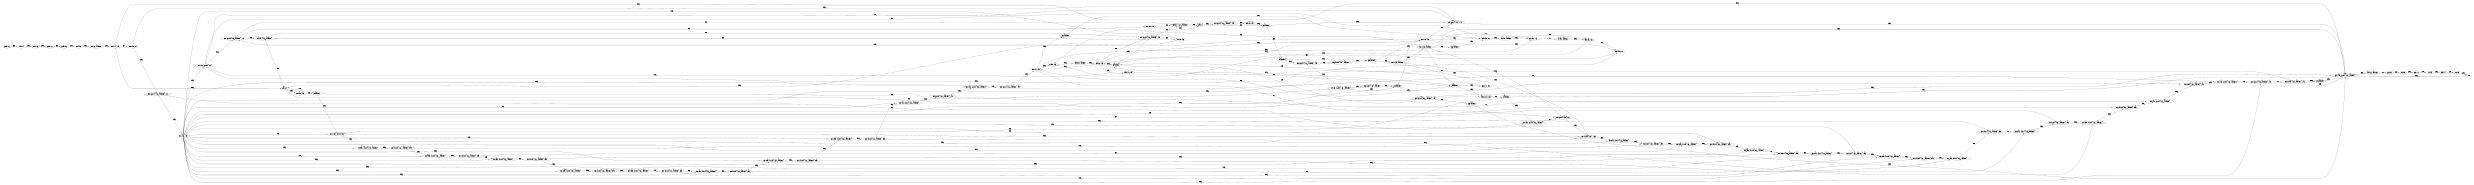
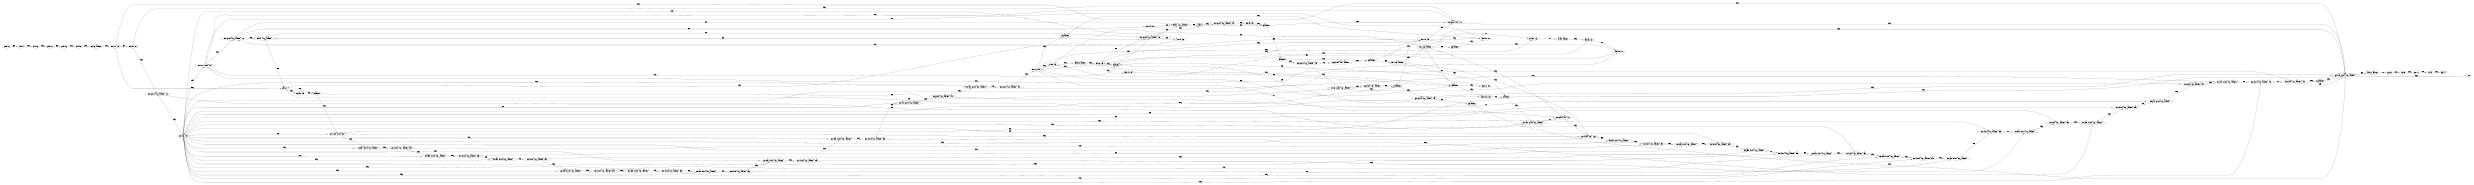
  digraph {
    fontname="DejaVu Serif"
    rankdir=LR
    node [fontname="DejaVu Serif"]
    edge [fontname="DejaVu Serif"]
    n1 [label="push r15"]
    n2 [label="push r14"]
    n3 [label="push r13"]
    n4 [label="push r12"]
    n5 [label="push rbp"]
    n6 [label="push rbx"]
    n7 [label="sub rsp , address"]
    n8 [label="mov r14 , rdi"]
    n9 [label="mov rbx , rsi"]
    n10 [label="call r14"]
    n11 [label="call r14"]
    n12 [label="mov qword [ rsp + address ] , rsi"]
    n13 [label="mov qword [ rbx ] , r12"]
    n14 [label="mov qword [ rsp + address ] , rax"]
    n15 [label="je address"]
    n16 [label="test rax , rax"]
    n17 [label="je address"]
    n18 [label="mov qword [ rsp + address ] , rax"]
    n19 [label="mov rbp , rdx"]
    n20 [label="mov rax , qword [ rsp + address ]"]
    n21 [label="mov rax , qword [ rsp + address ]"]
    n22 [label="mov r12 , qword [ rsi ]"]
    n23 [label="mov dword [ rbp ] , r15d"]
    n24 [label="mov dword [ rbp + address ] , eax"]
    n25 [label="mov dword [ rbp + address ] , eax"]
    n26 [label="mov dword [ rbp + address ] , eax"]
    n27 [label="mov dword [ rbp + address ] , eax"]
    n28 [label="mov dword [ rbp + address ] , eax"]
    n29 [label="mov dword [ rbp + address ] , eax"]
    n30 [label="mov dword [ rbp + address ] , eax"]
    n31 [label="mov dword [ rbp + address ] , eax"]
    n32 [label="mov qword [ rbp + address ] , rax"]
    n33 [label="mov qword [ rbp + address ] , rax"]
    n34 [label="mov qword [ rsp + address ] , rbp"]
    n35 [label="mov rsi , rbp"]
    n36 [label="mov r15d , dword [ rbp ]"]
    n37 [label="mov eax , dword [ rbp + address ]"]
    n38 [label="mov eax , dword [ rbp + address ]"]
    n39 [label="mov eax , dword [ rbp + address ]"]
    n40 [label="mov eax , dword [ rbp + address ]"]
    n41 [label="mov eax , dword [ rbp + address ]"]
    n42 [label="mov eax , dword [ rbp + address ]"]
    n43 [label="mov eax , dword [ rbp + address ]"]
    n44 [label="mov eax , dword [ rbp + address ]"]
    n45 [label="mov rax , qword [ rbp + address ]"]
    n46 [label="mov rax , qword [ rbp + address ]"]
    n47 [label="mov qword [ rax ] , r13"]
    n48 [label="mov qword [ rsp + address ] , r12"]
    n49 [label="mov rbx , r12"]
    n50 [label="mov rbx , r12"]
    n51 [label="je address"]
    n52 [label="mov eax , dword [ rsp + address ]"]
    n53 [label="mov eax , dword [ rsp + address ]"]
    n54 [label="mov eax , dword [ rsp + address ]"]
    n55 [label="mov eax , dword [ rsp + address ]"]
    n56 [label="mov eax , dword [ rsp + address ]"]
    n57 [label="mov eax , dword [ rsp + address ]"]
    n58 [label="mov eax , dword [ rsp + address ]"]
    n59 [label="mov eax , dword [ rsp + address ]"]
    n60 [label="mov rax , qword [ rsp + address ]"]
    n61 [label="mov rax , qword [ rsp + address ]"]
    n62 [label="jmp address"]
    n63 [label="lea rdi , [ rsp + address ]"]
    n64 [label="js address"]
    n65 [label="mov dword [ rsp + address ] , eax"]
    n66 [label="mov dword [ rsp + address ] , eax"]
    n67 [label="mov dword [ rsp + address ] , eax"]
    n68 [label="mov dword [ rsp + address ] , eax"]
    n69 [label="mov dword [ rsp + address ] , eax"]
    n70 [label="mov dword [ rsp + address ] , eax"]
    n71 [label="mov dword [ rsp + address ] , eax"]
    n72 [label="mov dword [ rsp + address ] , eax"]
    n73 [label="mov qword [ rsp + address ] , rax"]
    n74 [label="mov qword [ rsp + address ] , rax"]
    n75 [label="mov rsi , rdx"]
    n76 [label="lea rdi , [ rsp + address ]"]
-   n77 [label="sar rbx , address"]
    n78 [label="or rbx , r13"]
    n79 [label="mov qword [ rsp + address ] , rbx"]
    n80 [label="test r15d , r15d"]
    n81 [label="test rax , rax"]
    n82 [label="call symbol"]
    n83 [label="add rsp , address"]
    n84 [label=retn]
    n85 [label="mov qword [ rsp + address ] , rax"]
    n86 [label="jne address"]
    n87 [label="cmp dword [ rax ] , address"]
    n88 [label="mov rcx , qword [ rsp + address ]"]
    n89 [label="mov r15d , address"]
    n90 [label="cmp dword [ rcx ] , address"]
    n91 [label="jne address"]
    n92 [label="mov r13d , address"]
    n93 [label="pop rbx"]
    n94 [label="jmp address"]
    n95 [label="mov rax , r13"]
    n96 [label="je address"]
    n97 [label="pop rbp"]
    n98 [label="pop r12"]
    n99 [label="pop r13"]
    n100 [label="pop r14"]
-   n101 [label="pop r15"]
    n102 [label="sar rax , address"]
    n103 [label="and ebx , address"]
    n104 [label="cmp r12 , rbx"]
    n105 [label="add rax , rbx"]
    n106 [label="add rbx , rax"]
    n107 [label="cmp r13 , rbx"]
    n108 [label="mov r12 , rbx"]
    n109 [label="mov r13 , rbx"]
    n110 [label="jmp address"]
    n111 [label="jmp address"]
    n1 -> n2 [label=CFG]
    n2 -> n3 [label=CFG]
    n3 -> n4 [label=CFG]
    n4 -> n5 [label=CFG]
    n5 -> n6 [label=CFG]
    n6 -> n7 [label=CFG]
    n7 -> n8 [label=CFG]
    n8 -> n9 [label=CFG]
    n8 -> n10 [label=DFG]
    n8 -> n11 [label=DFG]
    n9 -> n12 [label=CFG]
    n9 -> n13 [label=DFG]
    n10 -> n14 [label=DFG]
    n10 -> n15 [label=DFG]
    n11 -> n16 [label=CFG]
    n11 -> n17 [label=DFG]
    n11 -> n18 [label=DFG]
    n12 -> n19 [label=CFG]
    n12 -> n20 [label=DFG]
    n13 -> n21 [label=CFG]
    n14 -> n21 [label=DFG]
    n14 -> n81 [label=CFG]
    n15 -> n13 [label=CFG]
    n15 -> n82 [label=CFG]
    n16 -> n17 [label=CFG]
    n17 -> n36 [label=CFG]
    n17 -> n88 [label=CFG]
    n18 -> n21 [label=DFG]
    n18 -> n111 [label=CFG]
    n19 -> n22 [label=CFG]
    n19 -> n23 [label=DFG]
    n19 -> n24 [label=DFG]
    n19 -> n25 [label=DFG]
    n19 -> n26 [label=DFG]
    n19 -> n27 [label=DFG]
    n19 -> n28 [label=DFG]
    n19 -> n29 [label=DFG]
    n19 -> n30 [label=DFG]
    n19 -> n31 [label=DFG]
    n19 -> n32 [label=DFG]
    n19 -> n33 [label=DFG]
    n19 -> n34 [label=DFG]
    n19 -> n35 [label=DFG]
    n19 -> n36 [label=DFG]
    n19 -> n37 [label=DFG]
    n19 -> n38 [label=DFG]
    n19 -> n39 [label=DFG]
    n19 -> n40 [label=DFG]
    n19 -> n41 [label=DFG]
    n19 -> n42 [label=DFG]
    n19 -> n43 [label=DFG]
    n19 -> n44 [label=DFG]
    n19 -> n45 [label=DFG]
    n19 -> n46 [label=DFG]
    n20 -> n47 [label=DFG]
    n21 -> n83 [label=CFG]
    n21 -> n84 [label=DFG]
    n22 -> n13 [label=DFG]
    n22 -> n48 [label=DFG]
    n22 -> n49 [label=DFG]
    n22 -> n50 [label=DFG]
    n22 -> n51 [label=DFG]
    n23 -> n52 [label=CFG]
    n24 -> n53 [label=CFG]
    n25 -> n54 [label=CFG]
    n26 -> n55 [label=CFG]
    n27 -> n56 [label=CFG]
    n28 -> n57 [label=CFG]
    n29 -> n58 [label=CFG]
    n30 -> n59 [label=CFG]
    n31 -> n60 [label=CFG]
    n32 -> n61 [label=CFG]
    n33 -> n34 [label=CFG]
    n34 -> n21 [label=DFG]
    n34 -> n62 [label=CFG]
    n35 -> n11 [label=DFG]
    n35 -> n63 [label=CFG]
    n36 -> n23 [label=DFG]
    n36 -> n37 [label=CFG]
    n36 -> n64 [label=DFG]
    n37 -> n65 [label=DFG]
    n38 -> n66 [label=DFG]
    n39 -> n67 [label=DFG]
    n40 -> n68 [label=DFG]
    n41 -> n69 [label=DFG]
    n42 -> n70 [label=DFG]
    n43 -> n71 [label=DFG]
    n44 -> n72 [label=DFG]
    n45 -> n73 [label=DFG]
    n46 -> n74 [label=DFG]
    n47 -> n23 [label=CFG]
    n48 -> n63 [label=DFG]
    n48 -> n75 [label=CFG]
    n48 -> n76 [label=DFG]
-   n49 -> n77 [label=DFG]
    n50 -> n78 [label=DFG]
    n51 -> n79 [label=CFG]
    n51 -> n80 [label=CFG]
    n52 -> n24 [label=DFG]
    n53 -> n25 [label=DFG]
    n54 -> n26 [label=DFG]
    n55 -> n27 [label=DFG]
    n56 -> n28 [label=DFG]
    n57 -> n29 [label=DFG]
    n58 -> n30 [label=DFG]
    n59 -> n31 [label=DFG]
    n60 -> n32 [label=DFG]
    n61 -> n33 [label=DFG]
    n62 -> n21 [label=CFG]
    n63 -> n11 [label=DFG]
    n64 -> n20 [label=CFG]
    n64 -> n21 [label=CFG]
    n65 -> n38 [label=CFG]
    n65 -> n52 [label=DFG]
    n66 -> n39 [label=CFG]
    n66 -> n53 [label=DFG]
    n67 -> n40 [label=CFG]
    n67 -> n54 [label=DFG]
    n68 -> n41 [label=CFG]
    n68 -> n55 [label=DFG]
    n69 -> n42 [label=CFG]
    n69 -> n56 [label=DFG]
    n70 -> n43 [label=CFG]
    n70 -> n57 [label=DFG]
    n71 -> n44 [label=CFG]
    n71 -> n58 [label=DFG]
    n72 -> n45 [label=CFG]
    n72 -> n59 [label=DFG]
    n73 -> n46 [label=CFG]
    n73 -> n60 [label=DFG]
    n74 -> n61 [label=DFG]
    n74 -> n109 [label=CFG]
    n75 -> n10 [label=DFG]
    n75 -> n76 [label=CFG]
    n76 -> n10 [label=DFG]
-   n77 -> n95 [label=CFG]
-   n77 -> n105 [label=DFG]
    n78 -> n103 [label=DFG]
    n79 -> n35 [label=CFG]
    n79 -> n63 [label=DFG]
    n79 -> n76 [label=DFG]
    n80 -> n64 [label=CFG]
    n81 -> n15 [label=CFG]
    n82 -> n85 [label=DFG]
    n82 -> n86 [label=DFG]
    n83 -> n93 [label=CFG]
    n85 -> n87 [label=CFG]
    n85 -> n88 [label=DFG]
    n86 -> n21 [label=CFG]
    n86 -> n89 [label=CFG]
    n87 -> n86 [label=CFG]
    n88 -> n90 [label=CFG]
    n88 -> n91 [label=DFG]
    n89 -> n23 [label=DFG]
    n89 -> n64 [label=DFG]
    n89 -> n92 [label=CFG]
    n90 -> n91 [label=CFG]
    n91 -> n18 [label=CFG]
    n91 -> n108 [label=CFG]
    n92 -> n47 [label=DFG]
    n92 -> n78 [label=DFG]
    n92 -> n94 [label=CFG]
    n92 -> n95 [label=DFG]
    n92 -> n96 [label=DFG]
    n93 -> n97 [label=CFG]
    n94 -> n49 [label=CFG]
    n95 -> n102 [label=DFG]
    n96 -> n80 [label=CFG]
    n96 -> n104 [label=CFG]
    n97 -> n98 [label=CFG]
    n98 -> n99 [label=CFG]
    n99 -> n100 [label=CFG]
-   n100 -> n101 [label=CFG]
-   n101 -> n84 [label=CFG]
    n102 -> n105 [label=DFG]
    n103 -> n106 [label=DFG]
    n104 -> n51 [label=CFG]
    n105 -> n50 [label=CFG]
    n105 -> n106 [label=DFG]
    n106 -> n51 [label=DFG]
    n106 -> n79 [label=CFG]
    n106 -> n96 [label=DFG]
    n106 -> n107 [label=CFG]
    n106 -> n108 [label=DFG]
    n106 -> n109 [label=DFG]
    n107 -> n96 [label=CFG]
    n108 -> n13 [label=DFG]
    n108 -> n48 [label=DFG]
    n108 -> n49 [label=DFG]
    n108 -> n50 [label=DFG]
    n108 -> n51 [label=DFG]
    n109 -> n47 [label=DFG]
    n109 -> n78 [label=DFG]
    n109 -> n95 [label=DFG]
    n109 -> n96 [label=DFG]
    n109 -> n110 [label=CFG]
    n110 -> n49 [label=CFG]
    n111 -> n21 [label=CFG]
  }
